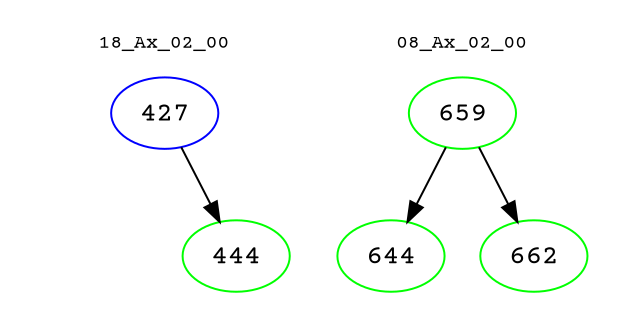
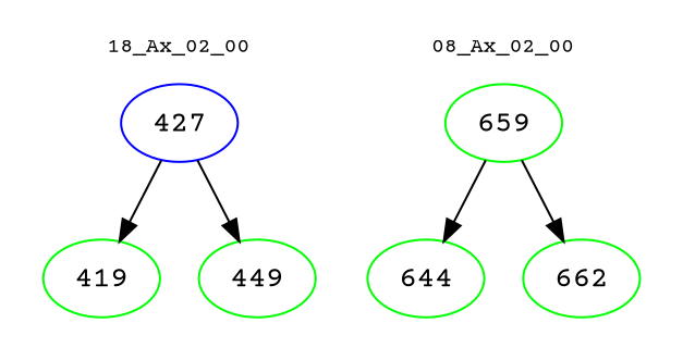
  digraph {
    fontname="Courier Prime"
    node [color=green fontname="Courier Prime"]
    edge [color=black fontname="Courier Prime"]
    n1 [color=blue label=427]
-   n3 [label=444]
+   n2 [label=419]
+   n3 [label=449]
    n4 [label=659]
    n5 [label=644]
    n6 [label=662]
    subgraph cluster_1 {
      color=white
      fontsize=10
      label="18_Ax_02_00"
      n1
+     n2
      n3
    }
    subgraph cluster_2 {
      color=white
      fontsize=10
      label="08_Ax_02_00"
      n4
      n5
      n6
    }
+   n1 -> n2
    n1 -> n3
    n4 -> n5
    n4 -> n6
  }
